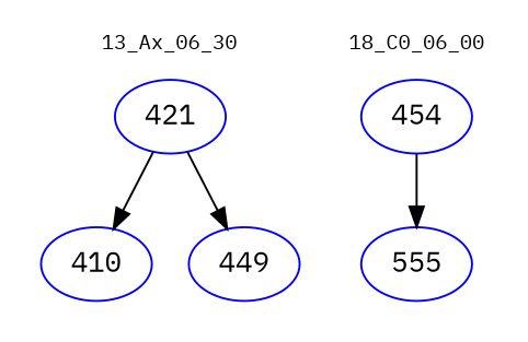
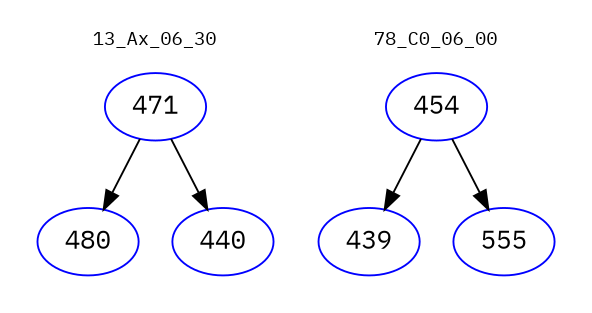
  digraph {
    fontname="IBM Plex Mono"
    node [color=blue fontname="IBM Plex Mono"]
    edge [color=black fontname="IBM Plex Mono"]
-   n1 [label=421]
-   n2 [label=410]
-   n3 [label=449]
+   n1 [label=471]
+   n2 [label=480]
+   n3 [label=440]
    n4 [label=454]
+   n5 [label=439]
    n6 [label=555]
    subgraph cluster_1 {
      color=white
      fontsize=10
      label="13_Ax_06_30"
      n1
      n2
      n3
    }
    subgraph cluster_2 {
      color=white
      fontsize=10
-     label="18_C0_06_00"
+     label="78_C0_06_00"
      n4
+     n5
      n6
    }
    n1 -> n2
    n1 -> n3
+   n4 -> n5
    n4 -> n6
  }
